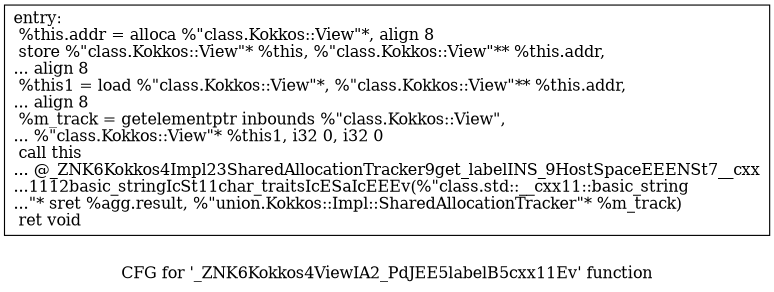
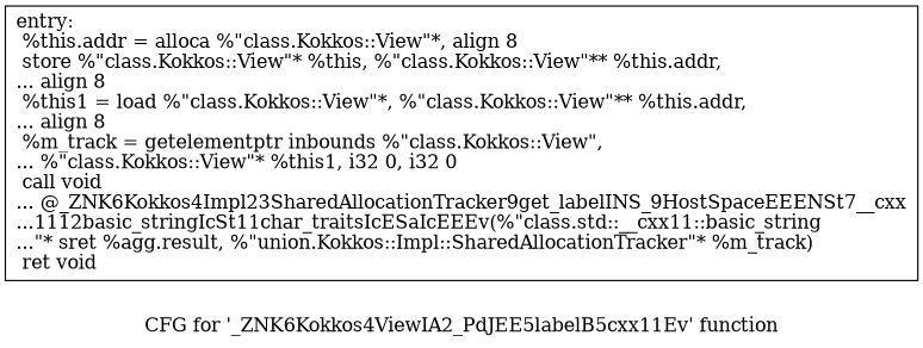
  digraph {
    label="CFG for '_ZNK6Kokkos4ViewIA2_PdJEE5labelB5cxx11Ev' function"
-   n1 [label="{entry:\l  %this.addr = alloca %\"class.Kokkos::View\"*, align 8\l  store %\"class.Kokkos::View\"* %this, %\"class.Kokkos::View\"** %this.addr,\l... align 8\l  %this1 = load %\"class.Kokkos::View\"*, %\"class.Kokkos::View\"** %this.addr,\l... align 8\l  %m_track = getelementptr inbounds %\"class.Kokkos::View\",\l... %\"class.Kokkos::View\"* %this1, i32 0, i32 0\l  call this\l... @_ZNK6Kokkos4Impl23SharedAllocationTracker9get_labelINS_9HostSpaceEEENSt7__cxx\l...1112basic_stringIcSt11char_traitsIcESaIcEEEv(%\"class.std::__cxx11::basic_string\l...\"* sret %agg.result, %\"union.Kokkos::Impl::SharedAllocationTracker\"* %m_track)\l  ret void\l}" shape=record]
+   n1 [label="{entry:\l  %this.addr = alloca %\"class.Kokkos::View\"*, align 8\l  store %\"class.Kokkos::View\"* %this, %\"class.Kokkos::View\"** %this.addr,\l... align 8\l  %this1 = load %\"class.Kokkos::View\"*, %\"class.Kokkos::View\"** %this.addr,\l... align 8\l  %m_track = getelementptr inbounds %\"class.Kokkos::View\",\l... %\"class.Kokkos::View\"* %this1, i32 0, i32 0\l  call void\l... @_ZNK6Kokkos4Impl23SharedAllocationTracker9get_labelINS_9HostSpaceEEENSt7__cxx\l...1112basic_stringIcSt11char_traitsIcESaIcEEEv(%\"class.std::__cxx11::basic_string\l...\"* sret %agg.result, %\"union.Kokkos::Impl::SharedAllocationTracker\"* %m_track)\l  ret void\l}" shape=record]
  }
